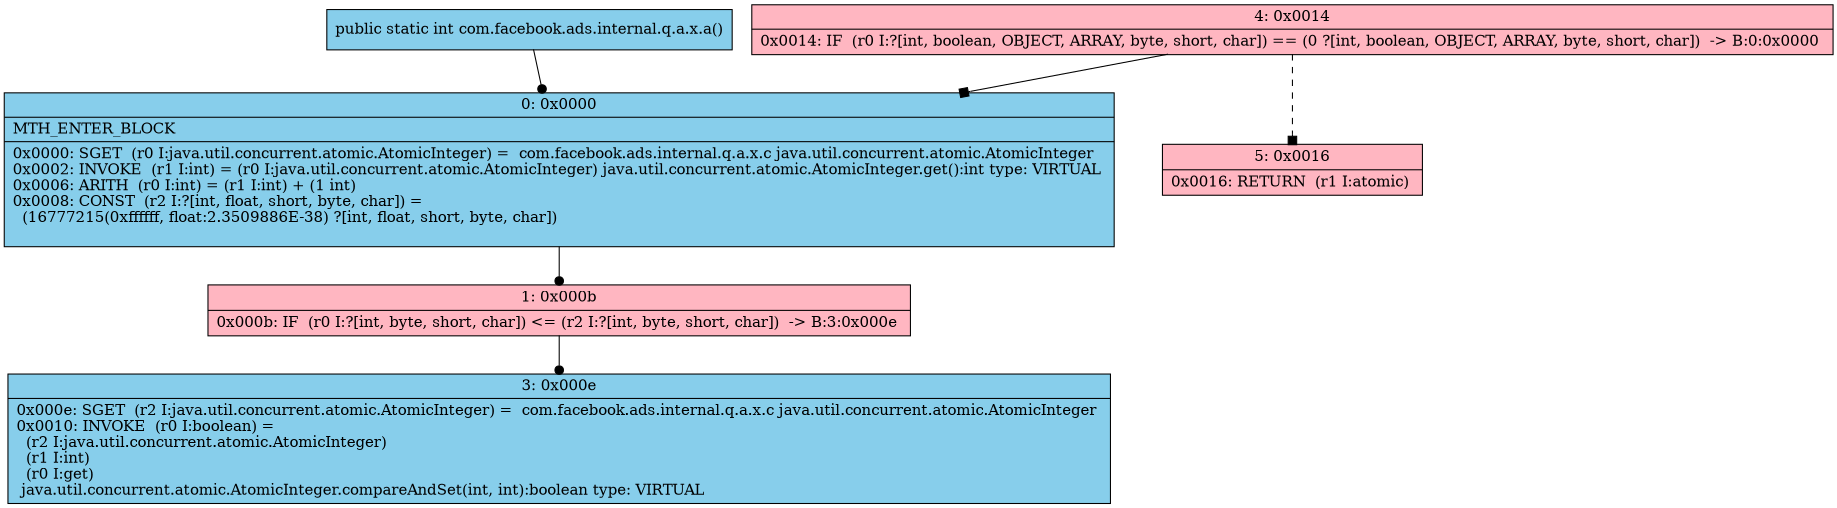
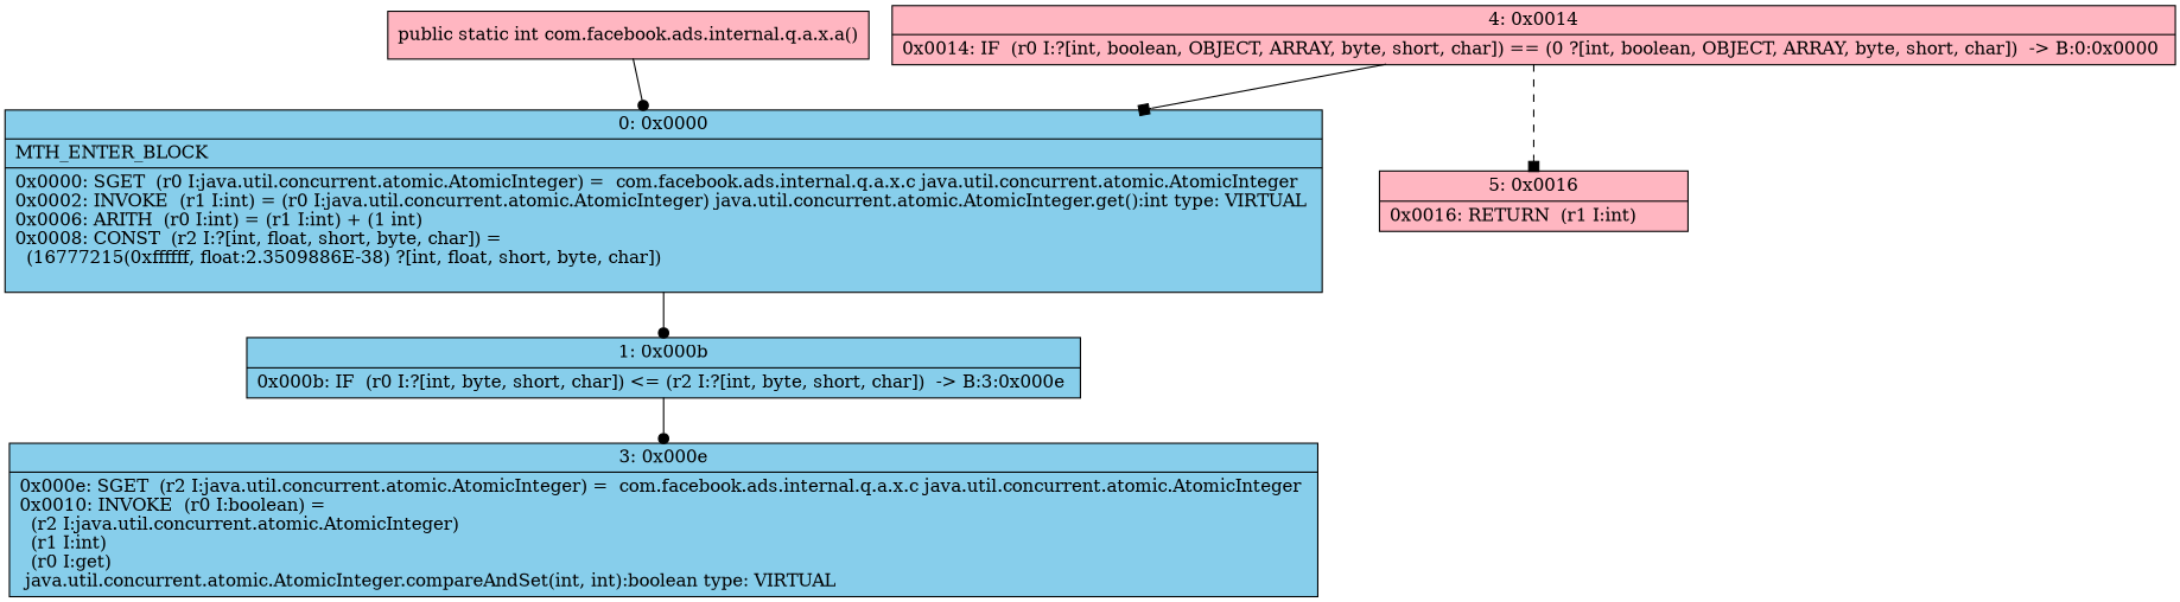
  digraph {
    node [fillcolor=skyblue shape=record style=filled]
    edge [arrowhead=dot]
    n1 [label="{0\:\ 0x0000|MTH_ENTER_BLOCK\l|0x0000: SGET  (r0 I:java.util.concurrent.atomic.AtomicInteger) =  com.facebook.ads.internal.q.a.x.c java.util.concurrent.atomic.AtomicInteger \l0x0002: INVOKE  (r1 I:int) = (r0 I:java.util.concurrent.atomic.AtomicInteger) java.util.concurrent.atomic.AtomicInteger.get():int type: VIRTUAL \l0x0006: ARITH  (r0 I:int) = (r1 I:int) + (1 int) \l0x0008: CONST  (r2 I:?[int, float, short, byte, char]) = \l  (16777215(0xffffff, float:2.3509886E\-38) ?[int, float, short, byte, char])\l \l}"]
-   n2 [fillcolor=lightpink label="{1\:\ 0x000b|0x000b: IF  (r0 I:?[int, byte, short, char]) \<= (r2 I:?[int, byte, short, char])  \-\> B:3:0x000e \l}"]
+   n2 [label="{1\:\ 0x000b|0x000b: IF  (r0 I:?[int, byte, short, char]) \<= (r2 I:?[int, byte, short, char])  \-\> B:3:0x000e \l}"]
    n3 [label="{3\:\ 0x000e|0x000e: SGET  (r2 I:java.util.concurrent.atomic.AtomicInteger) =  com.facebook.ads.internal.q.a.x.c java.util.concurrent.atomic.AtomicInteger \l0x0010: INVOKE  (r0 I:boolean) = \l  (r2 I:java.util.concurrent.atomic.AtomicInteger)\l  (r1 I:int)\l  (r0 I:get)\l java.util.concurrent.atomic.AtomicInteger.compareAndSet(int, int):boolean type: VIRTUAL \l}"]
    n4 [fillcolor=lightpink label="{4\:\ 0x0014|0x0014: IF  (r0 I:?[int, boolean, OBJECT, ARRAY, byte, short, char]) == (0 ?[int, boolean, OBJECT, ARRAY, byte, short, char])  \-\> B:0:0x0000 \l}"]
-   n5 [fillcolor=lightpink label="{5\:\ 0x0016|0x0016: RETURN  (r1 I:atomic) \l}"]
-   n6 [label="{public static int com.facebook.ads.internal.q.a.x.a() }"]
+   n5 [fillcolor=lightpink label="{5\:\ 0x0016|0x0016: RETURN  (r1 I:int) \l}"]
+   n6 [fillcolor=lightpink label="{public static int com.facebook.ads.internal.q.a.x.a() }"]
    n1 -> n2
    n2 -> n3
    n4 -> n1 [arrowhead=box]
    n4 -> n5 [arrowhead=box style=dashed]
    n6 -> n1
  }
